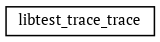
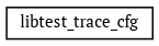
  digraph {
    rankdir=LR
    fontname="PT Serif"
-   n1 [color=black fillcolor=white fontname="PT Serif" fontsize=10 height=0.2 label=libtest_trace_trace shape=record style=filled width=0.4]
+   n1 [color=black fillcolor=white fontname="PT Serif" fontsize=10 height=0.2 label=libtest_trace_cfg shape=record style=filled width=0.4]
  }
